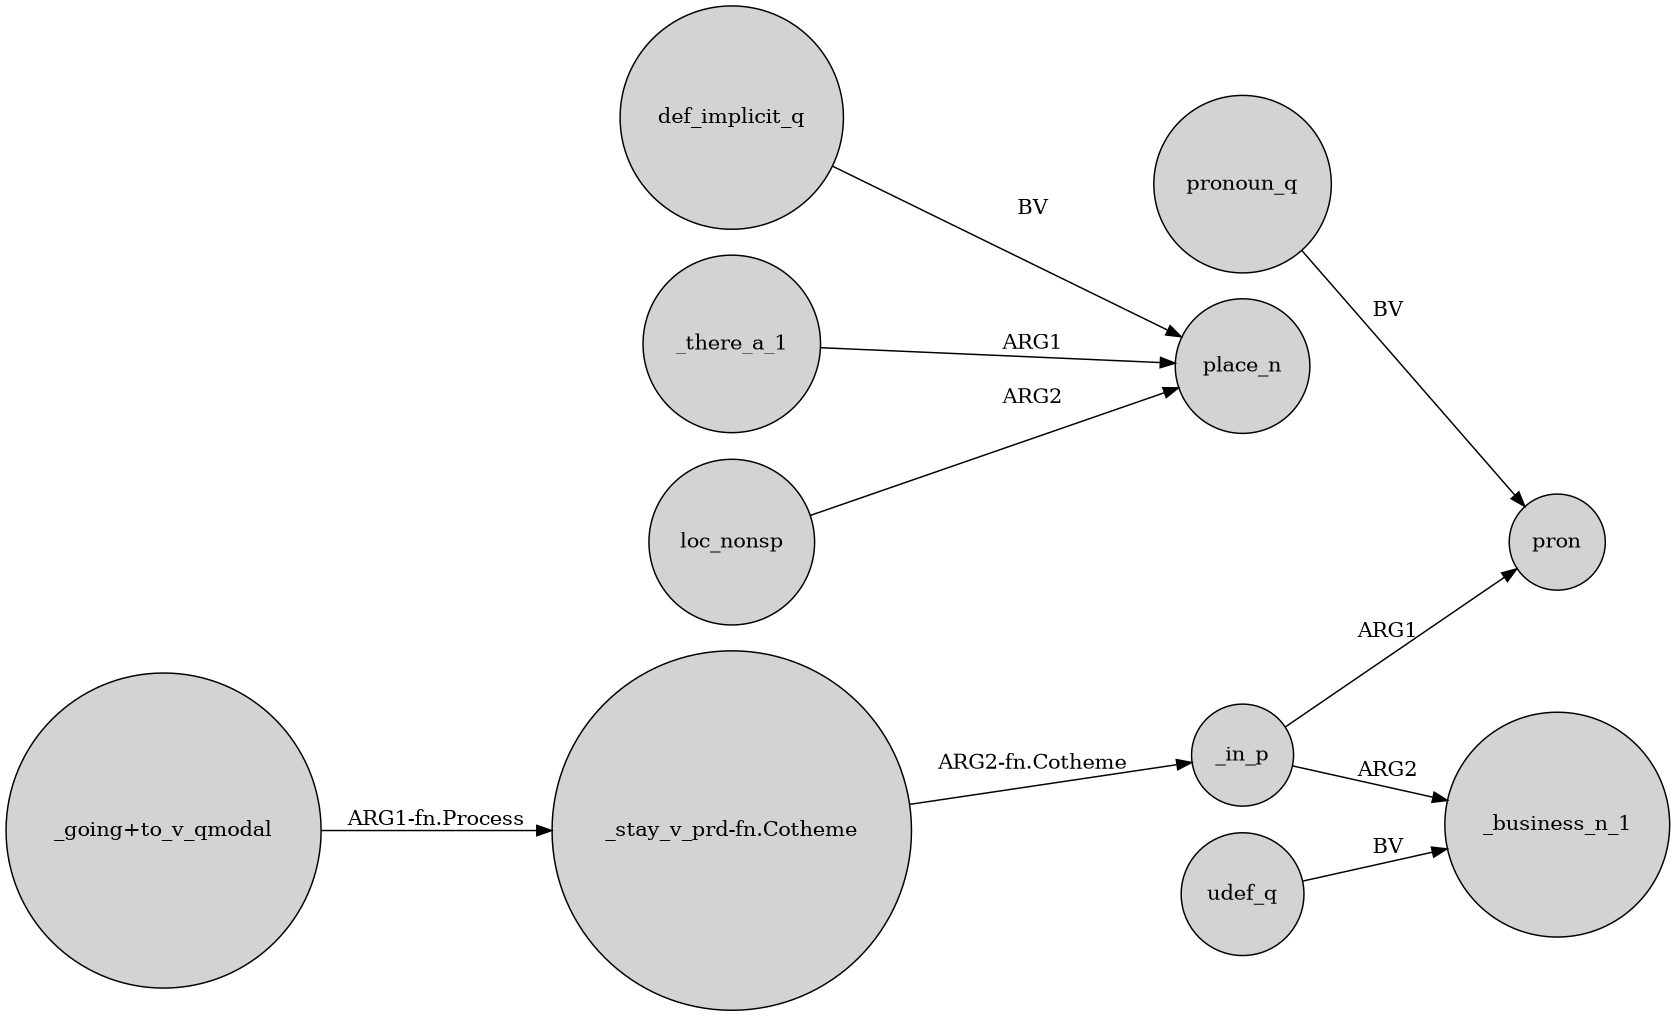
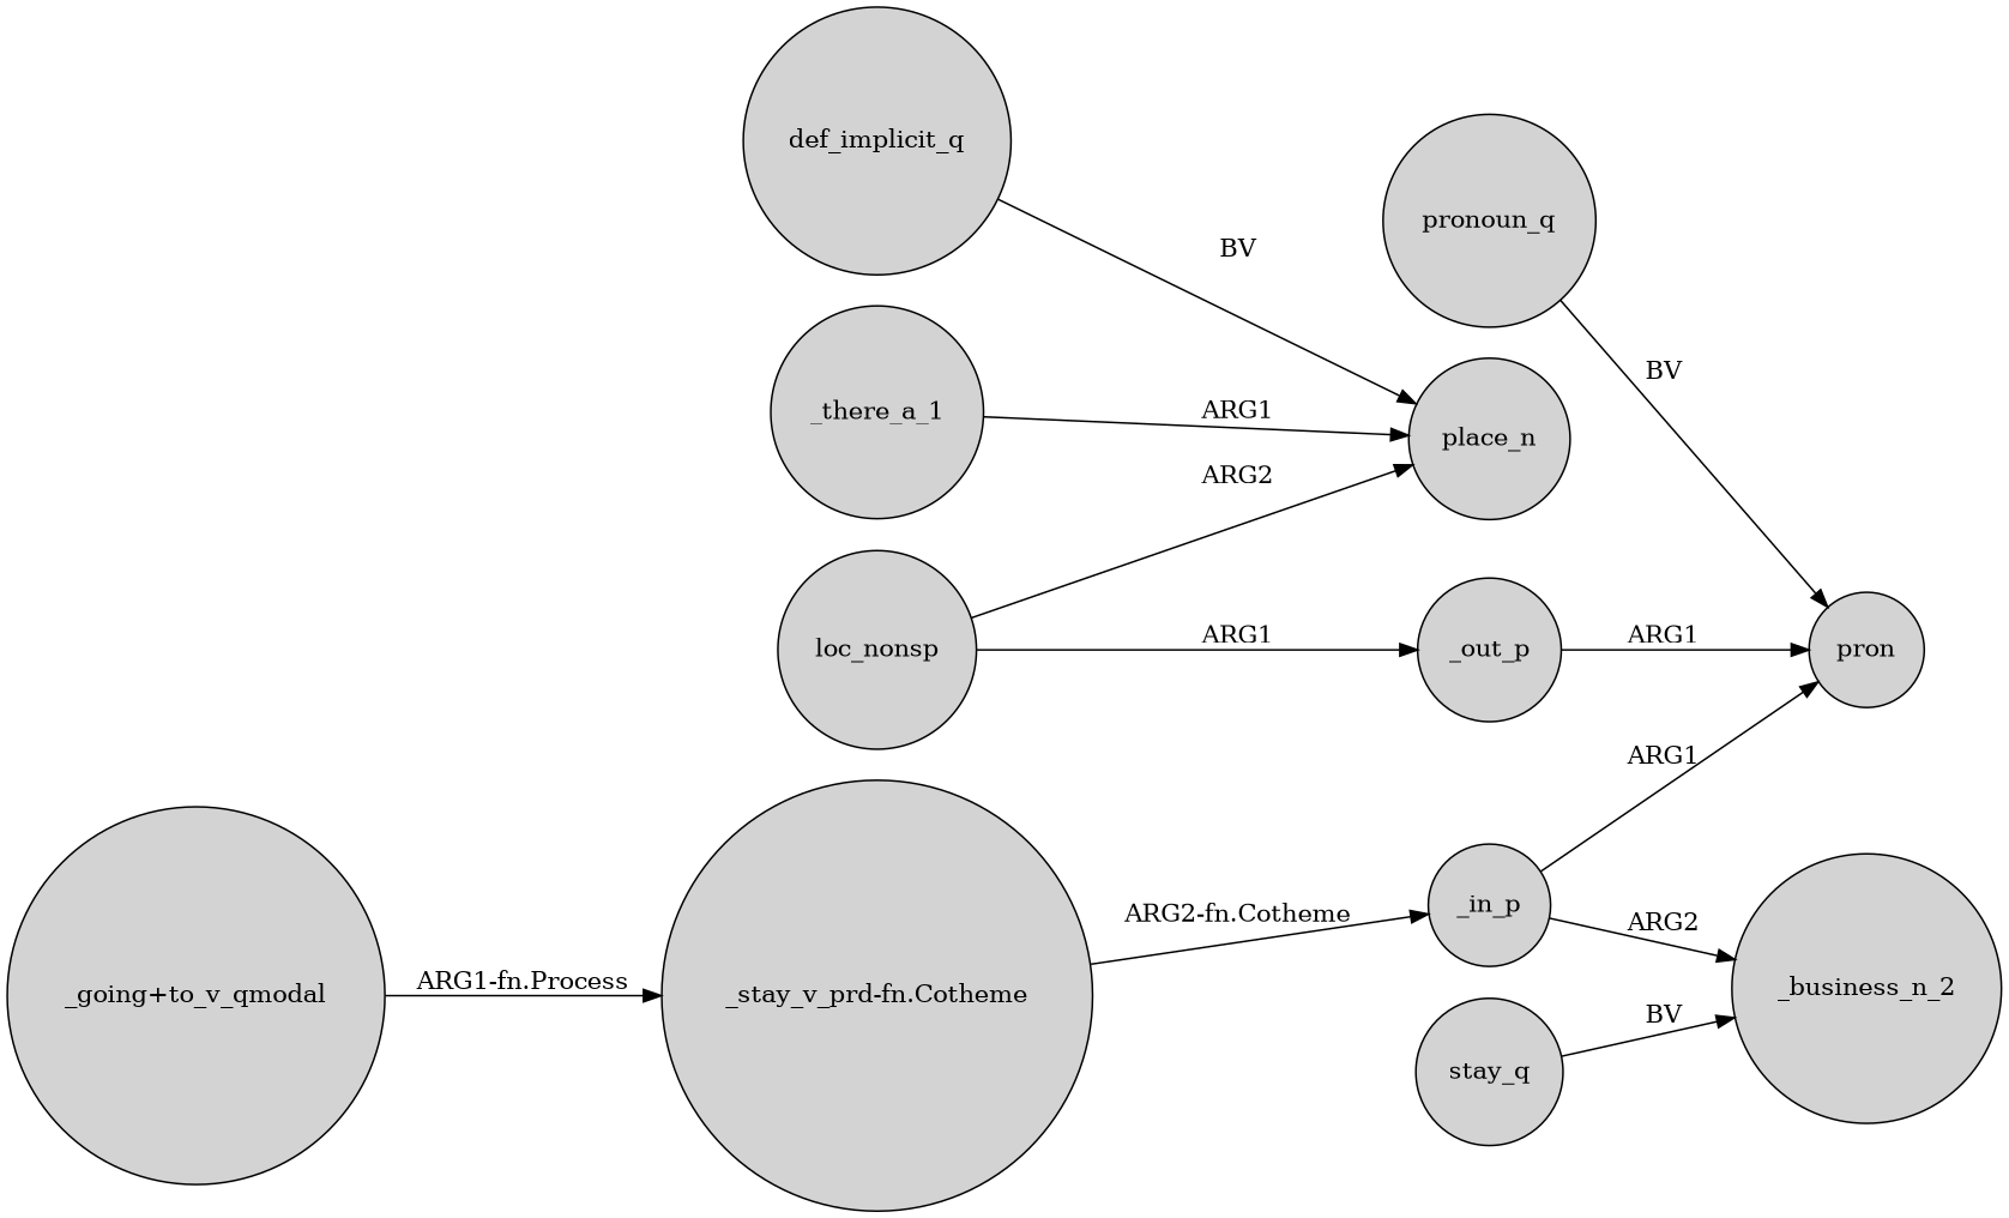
  digraph {
    rankdir=LR
    node [shape=circle style=filled]
    "_stay_v_prd-fn.Cotheme"
    _in_p
    pron
-   _business_n_1
+   _business_n_1 [label=_business_n_2]
    loc_nonsp
+   _out_p
    place_n
-   udef_q
+   udef_q [label=stay_q]
    def_implicit_q
    _there_a_1
    "_going+to_v_qmodal"
    pronoun_q
    "_stay_v_prd-fn.Cotheme" -> _in_p [label="ARG2-fn.Cotheme"]
    _in_p -> pron [label=ARG1]
    _in_p -> _business_n_1 [label=ARG2]
+   loc_nonsp -> _out_p [label=ARG1]
    loc_nonsp -> place_n [label=ARG2]
+   _out_p -> pron [label=ARG1]
    udef_q -> _business_n_1 [label=BV]
    def_implicit_q -> place_n [label=BV]
    _there_a_1 -> place_n [label=ARG1]
    "_going+to_v_qmodal" -> "_stay_v_prd-fn.Cotheme" [label="ARG1-fn.Process"]
    pronoun_q -> pron [label=BV]
  }
